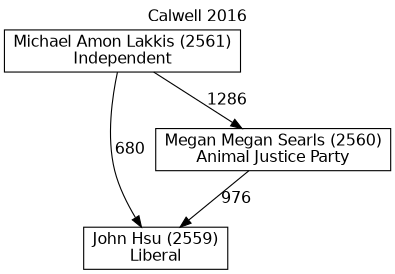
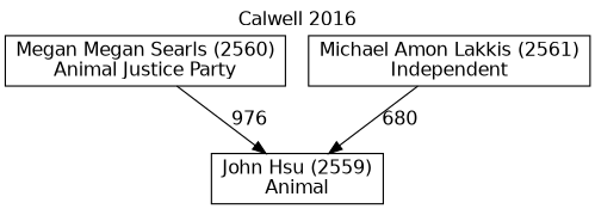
  digraph {
    fontname="DejaVu Sans"
    label="Calwell 2016"
    labelloc=t
    mclimit=10
    node [fontname="DejaVu Sans" shape=box]
    edge [fontname="DejaVu Sans"]
-   n1 [label="John Hsu (2559)\nLiberal"]
+   n1 [label="John Hsu (2559)\nAnimal"]
    n2 [label="Megan Megan Searls (2560)\nAnimal Justice Party"]
    n3 [label="Michael Amon Lakkis (2561)\nIndependent"]
    n2 -> n1 [label=976]
    n3 -> n1 [label=680]
-   n3 -> n2 [label=1286]
  }
